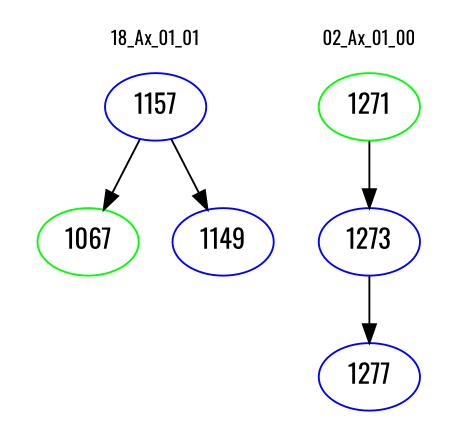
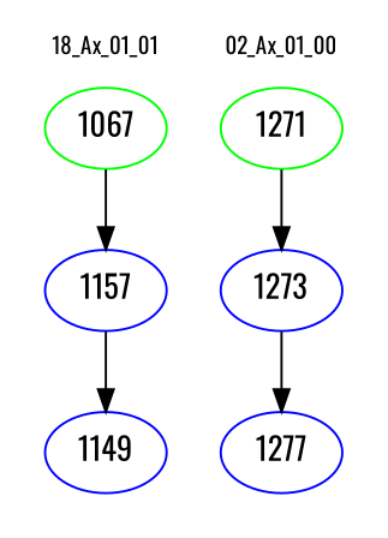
  digraph {
    fontname=Oswald
    node [color=blue fontname=Oswald]
    edge [color=black fontname=Oswald]
    n1 [color=green label=1067]
    n2 [label=1157]
    n3 [label=1149]
    n4 [color=green label=1271]
    n5 [label=1273]
    n6 [label=1277]
    subgraph cluster_1 {
      color=white
      fontsize=10
      label="18_Ax_01_01"
      n1
      n2
      n3
    }
    subgraph cluster_2 {
      color=white
      fontsize=10
      label="02_Ax_01_00"
      n4
      n5
      n6
    }
-   n2 -> n1
+   n1 -> n2
    n2 -> n3
    n4 -> n5
    n5 -> n6
  }
